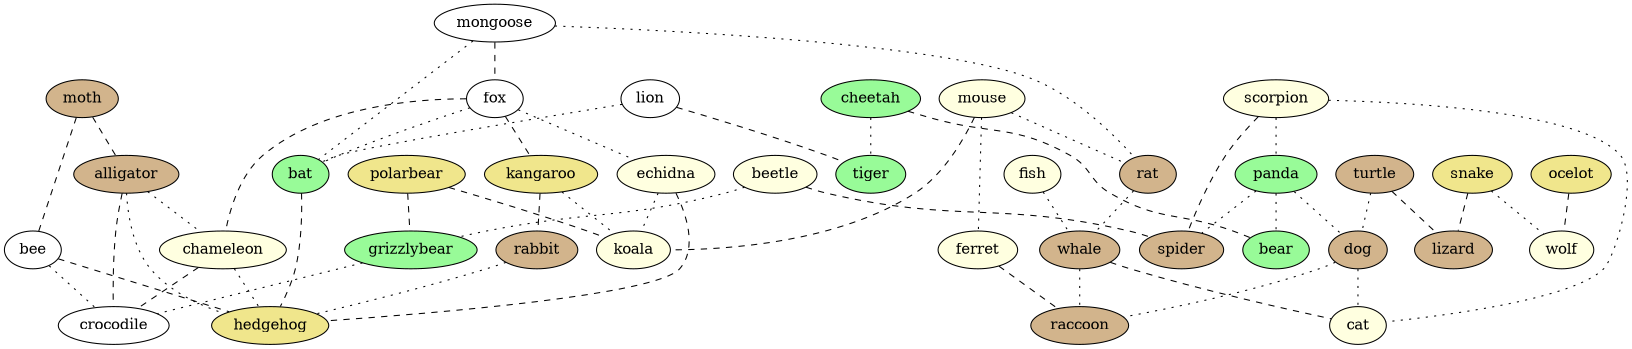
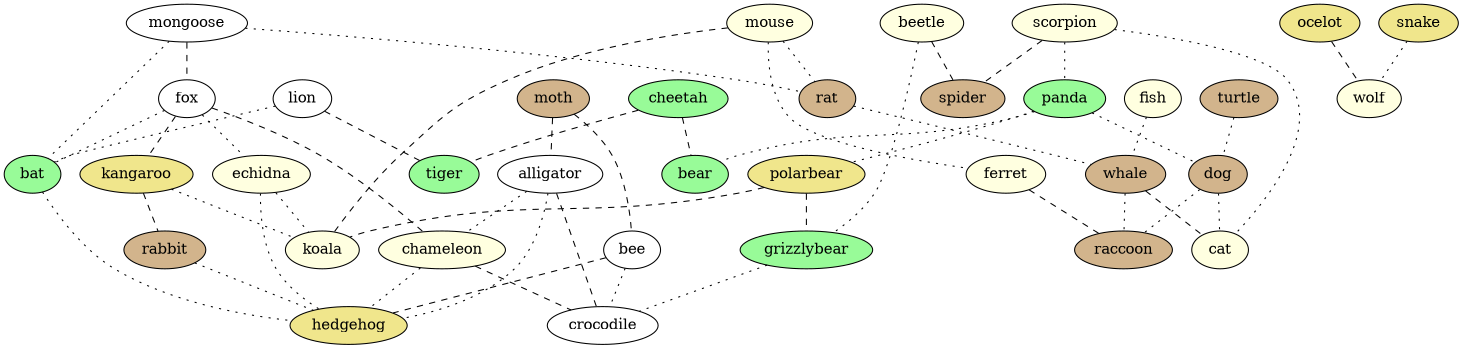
  strict graph {
    node [fillcolor=lightyellow style=filled]
    edge [style=dotted weight=1]
    turtle [fillcolor=tan]
    dog [fillcolor=tan]
-   lizard [fillcolor=tan]
    cat
    raccoon [fillcolor=tan]
    fish
    whale [fillcolor=tan]
-   alligator [fillcolor=tan]
+   alligator [fillcolor=white]
    moth [fillcolor=tan]
    bee [fillcolor=white]
    chameleon
    crocodile [fillcolor=white]
    hedgehog [fillcolor=khaki]
    mongoose [fillcolor=white]
    fox [fillcolor=white]
    rat [fillcolor=tan]
    bat [fillcolor=palegreen]
    kangaroo [fillcolor=khaki]
    echidna
    koala
    rabbit [fillcolor=tan]
    lion [fillcolor=white]
    tiger [fillcolor=palegreen]
    ocelot [fillcolor=khaki]
    wolf
    beetle
    spider [fillcolor=tan]
    grizzlybear [fillcolor=palegreen]
    mouse
    ferret
    scorpion
    panda [fillcolor=palegreen]
    polarbear [fillcolor=khaki]
    bear [fillcolor=palegreen]
    cheetah [fillcolor=palegreen]
    snake [fillcolor=khaki]
    turtle -- dog
-   turtle -- lizard [style=dashed]
    dog -- cat
    dog -- raccoon
    fish -- whale
    whale -- cat [style=dashed]
    whale -- raccoon
    alligator -- chameleon
    alligator -- crocodile [style=dashed]
    alligator -- hedgehog
    moth -- alligator [style=dashed]
    moth -- bee [style=dashed]
    bee -- crocodile
    bee -- hedgehog [style=dashed]
    chameleon -- crocodile [style=dashed]
    chameleon -- hedgehog
    mongoose -- fox [style=dashed]
    mongoose -- rat
    mongoose -- bat
    fox -- chameleon [style=dashed]
    fox -- bat
    fox -- kangaroo [style=dashed]
    fox -- echidna
    rat -- whale
-   bat -- hedgehog [style=dashed]
+   bat -- hedgehog
    kangaroo -- koala
    kangaroo -- rabbit [style=dashed]
-   echidna -- hedgehog [style=dashed]
+   echidna -- hedgehog
    echidna -- koala
    rabbit -- hedgehog
    lion -- bat
    lion -- tiger [style=dashed]
    ocelot -- wolf [style=dashed]
    beetle -- spider [style=dashed]
    beetle -- grizzlybear
    grizzlybear -- crocodile
    mouse -- rat
    mouse -- koala [style=dashed]
    mouse -- ferret
    ferret -- raccoon [style=dashed]
    scorpion -- cat
    scorpion -- spider [style=dashed]
    scorpion -- panda
    panda -- dog
-   panda -- spider
+   panda -- polarbear
    panda -- bear
    polarbear -- koala [style=dashed]
    polarbear -- grizzlybear [style=dashed]
-   cheetah -- tiger
+   cheetah -- tiger [style=dashed]
    cheetah -- bear [style=dashed]
-   snake -- lizard [style=dashed]
    snake -- wolf
  }
